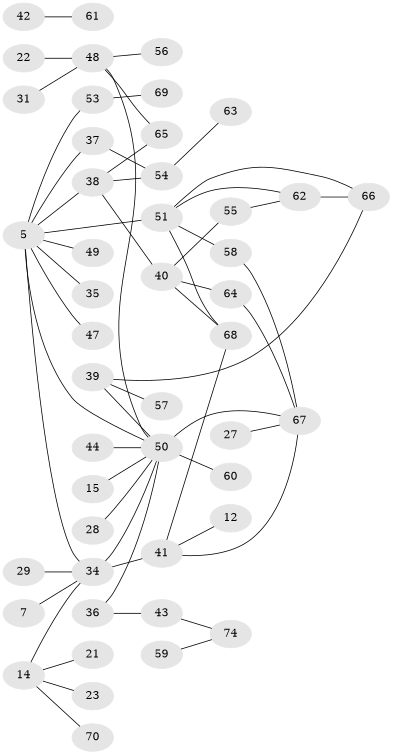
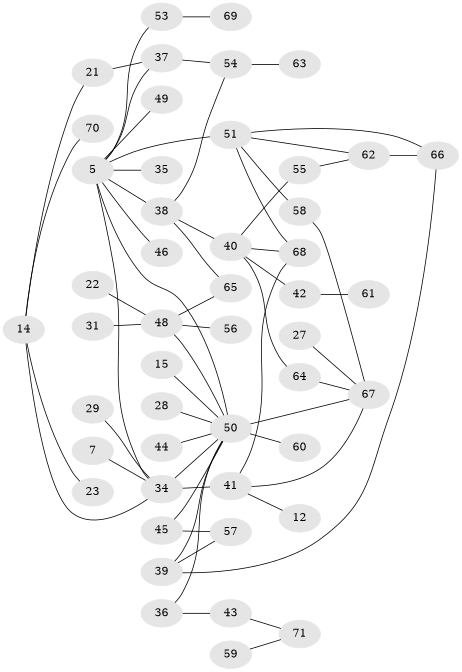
  graph {
    rankdir=LR
    node [color=gray90 style=filled]
    5 [super="+1"]
    34 [super="+6+12"]
    35
    37 [super="+20"]
    38
-   46 [label=47]
+   46
    49
    50 [super="+32+16"]
    51 [super="+33+30"]
    53 [super="+26"]
    41 [super="+8+11"]
    54
    40
    65
    67 [super="+18"]
    60
    66
    68
    58
    62
    69
    7
    14
    21
    23
    70
    15
    48 [super="+4+17+19"]
    22
    27
    28
    29
    56
    31
    n35 [label=12]
    36
    43
-   71 [label=74]
+   71
    63
    42
    55
    64
    39
    57
    61
    44
+   45
    59
    5 -- 34 [weight=2]
    5 -- 35
    5 -- 37 [weight=2]
    5 -- 38
    5 -- 46
    5 -- 49
    5 -- 50
    5 -- 51 [weight=2]
    5 -- 53
    34 -- 50
    34 -- 41 [weight=2]
    37 -- 54
    38 -- 54
    38 -- 40
    38 -- 65
    50 -- 67
    50 -- 60
    51 -- 66
    51 -- 68
    51 -- 58
    51 -- 62
    53 -- 69
    41 -- 67 [weight=2]
    41 -- 68
    41 -- n35
    54 -- 63
    40 -- 68
+   40 -- 42
    40 -- 55
    40 -- 64
    58 -- 67
    62 -- 66
    7 -- 34
    14 -- 34
    14 -- 21
    14 -- 23
    14 -- 70
+   21 -- 37
    15 -- 50
    48 -- 50 [weight=3]
    48 -- 65
    48 -- 56
    22 -- 48
    27 -- 67
    28 -- 50
    29 -- 34 [weight=2]
    31 -- 48
    36 -- 50
    36 -- 43
    43 -- 71
    42 -- 61
    55 -- 62
    64 -- 67
    39 -- 50 [weight=2]
    39 -- 66
    39 -- 57
    44 -- 50
+   45 -- 50
+   45 -- 57
    59 -- 71
  }
